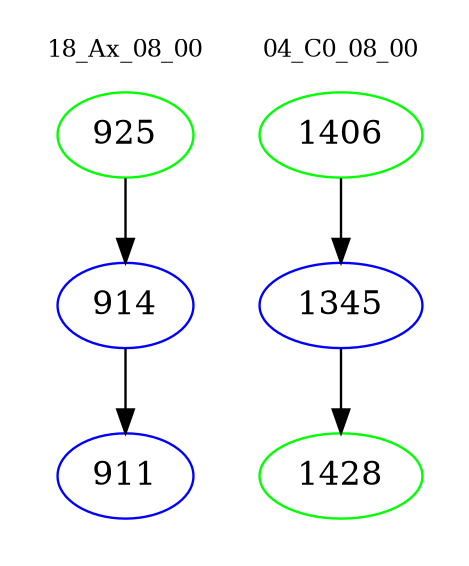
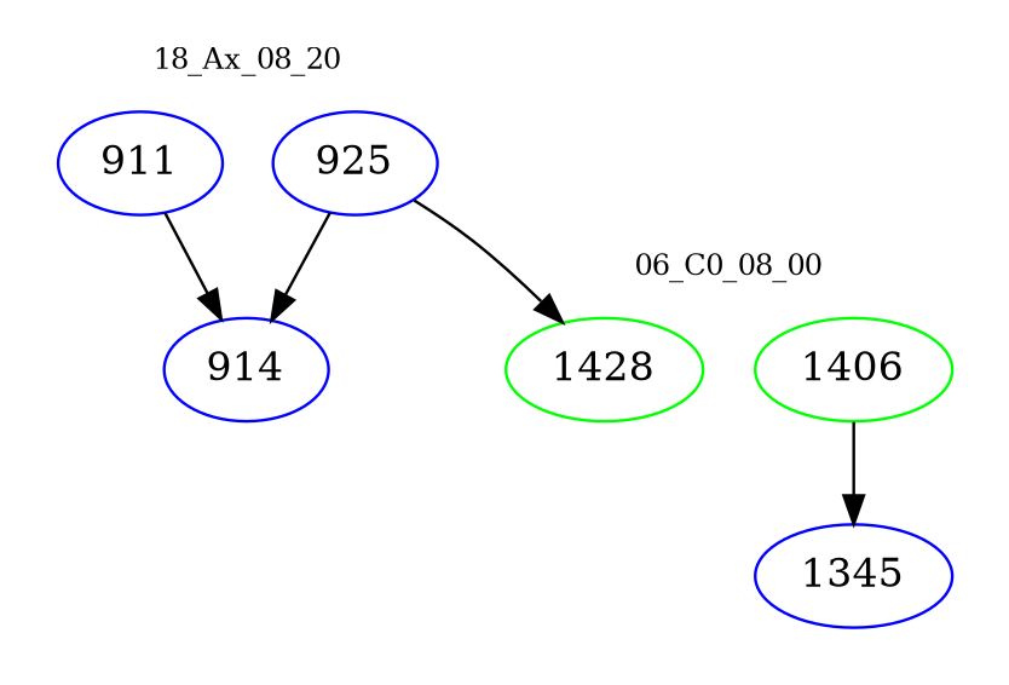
  digraph {
    node [color=green]
    edge [color=black]
-   n1 [label=925]
+   n1 [color=blue label=925]
    n2 [color=blue label=914]
    n3 [color=blue label=911]
    n4 [label=1406]
    n5 [color=blue label=1345]
    n6 [label=1428]
    subgraph cluster_1 {
      color=white
      fontsize=10
-     label="18_Ax_08_00"
+     label="18_Ax_08_20"
      n1
      n2
      n3
    }
    subgraph cluster_2 {
      color=white
      fontsize=10
-     label="04_C0_08_00"
+     label="06_C0_08_00"
      n4
      n5
      n6
    }
    n1 -> n2
-   n2 -> n3
+   n3 -> n2
    n4 -> n5
-   n5 -> n6
+   n1 -> n6
  }
